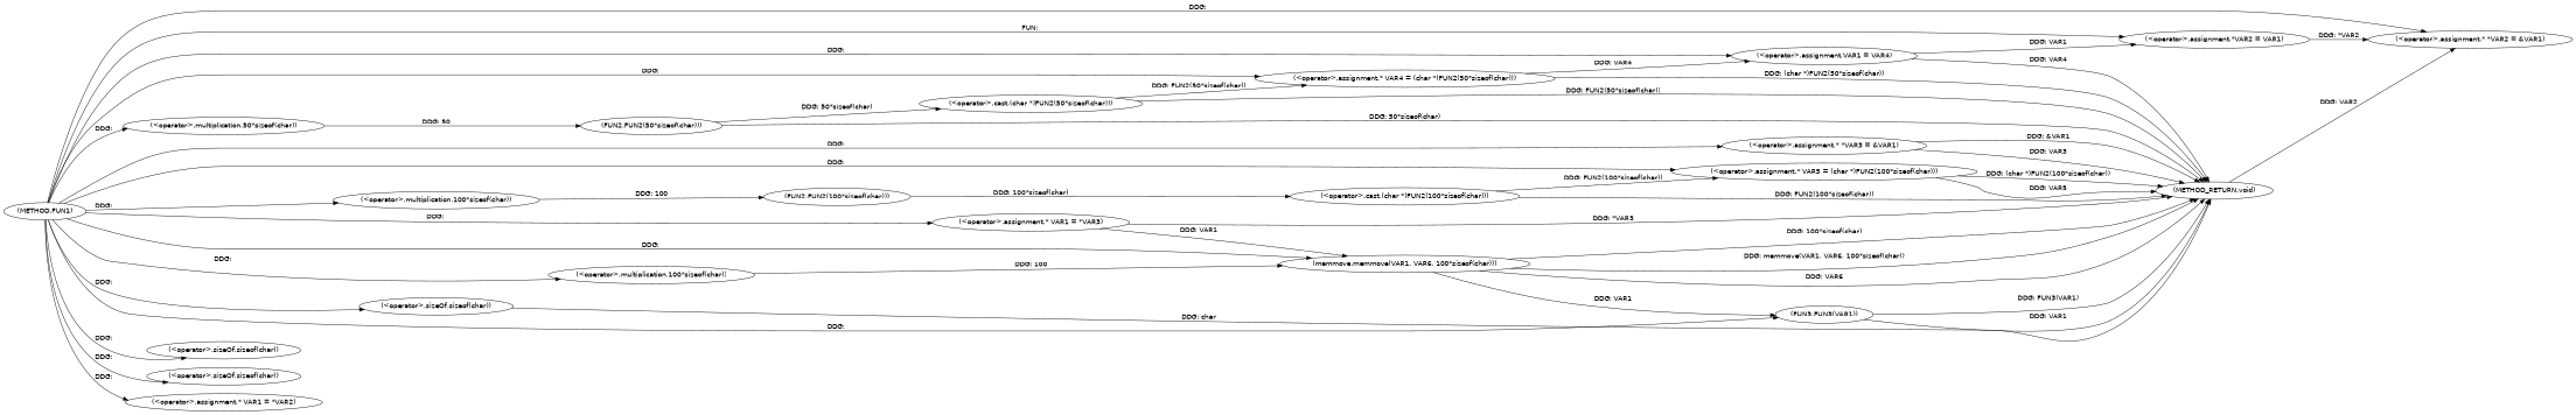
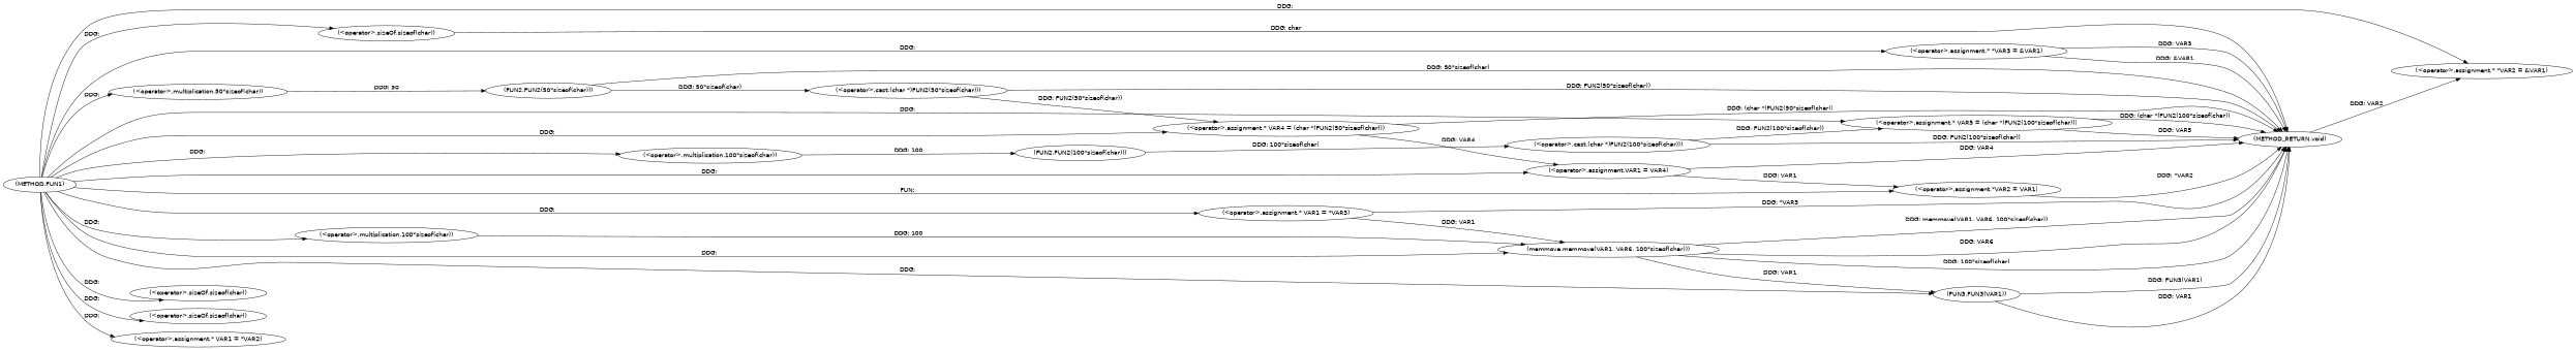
  digraph {
    fontname="DejaVu Sans"
    rankdir=LR
    node [fontname="DejaVu Sans"]
    edge [fontname="DejaVu Sans"]
    n1 [label="(METHOD,FUN1)"]
    n2 [label="(<operator>.assignment,* *VAR2 = &VAR1)"]
    n3 [label="(<operator>.assignment,* *VAR3 = &VAR1)"]
    n4 [label="(<operator>.assignment,* VAR4 = (char *)FUN2(50*sizeof(char)))"]
    n5 [label="(<operator>.multiplication,50*sizeof(char))"]
    n6 [label="(<operator>.sizeOf,sizeof(char))"]
    n7 [label="(<operator>.assignment,* VAR5 = (char *)FUN2(100*sizeof(char)))"]
    n8 [label="(<operator>.multiplication,100*sizeof(char))"]
    n9 [label="(<operator>.sizeOf,sizeof(char))"]
    n10 [label="(<operator>.assignment,* VAR1 = *VAR2)"]
    n11 [label="(<operator>.assignment,VAR1 = VAR4)"]
    n12 [label="(<operator>.assignment,*VAR2 = VAR1)"]
    n13 [label="(<operator>.assignment,* VAR1 = *VAR3)"]
    n14 [label="(memmove,memmove(VAR1, VAR6, 100*sizeof(char)))"]
    n15 [label="(<operator>.multiplication,100*sizeof(char))"]
    n16 [label="(<operator>.sizeOf,sizeof(char))"]
    n17 [label="(FUN3,FUN3(VAR1))"]
    n18 [label="(METHOD_RETURN,void)"]
    n19 [label="(FUN2,FUN2(50*sizeof(char)))"]
    n20 [label="(FUN2,FUN2(100*sizeof(char)))"]
    n21 [label="(<operator>.cast,(char *)FUN2(50*sizeof(char)))"]
    n22 [label="(<operator>.cast,(char *)FUN2(100*sizeof(char)))"]
    n1 -> n2 [label="DDG: "]
    n1 -> n3 [label="DDG: "]
    n1 -> n4 [label="DDG: "]
    n1 -> n5 [label="DDG: "]
    n1 -> n6 [label="DDG: "]
    n1 -> n7 [label="DDG: "]
    n1 -> n8 [label="DDG: "]
    n1 -> n9 [label="DDG: "]
    n1 -> n10 [label="DDG: "]
    n1 -> n11 [label="DDG: "]
    n1 -> n12 [label="FUN: "]
    n1 -> n13 [label="DDG: "]
    n1 -> n14 [label="DDG: "]
    n1 -> n15 [label="DDG: "]
    n1 -> n16 [label="DDG: "]
    n1 -> n17 [label="DDG: "]
    n3 -> n18 [label="DDG: VAR3"]
    n3 -> n18 [label="DDG: &VAR1"]
    n4 -> n11 [label="DDG: VAR4"]
    n4 -> n18 [label="DDG: (char *)FUN2(50*sizeof(char))"]
    n5 -> n19 [label="DDG: 50"]
    n7 -> n18 [label="DDG: (char *)FUN2(100*sizeof(char))"]
    n7 -> n18 [label="DDG: VAR5"]
    n8 -> n20 [label="DDG: 100"]
    n11 -> n12 [label="DDG: VAR1"]
    n11 -> n18 [label="DDG: VAR4"]
-   n12 -> n2 [label="DDG: *VAR2"]
+   n12 -> n18 [label="DDG: *VAR2"]
    n13 -> n14 [label="DDG: VAR1"]
    n13 -> n18 [label="DDG: *VAR3"]
    n14 -> n17 [label="DDG: VAR1"]
    n14 -> n18 [label="DDG: 100*sizeof(char)"]
    n14 -> n18 [label="DDG: memmove(VAR1, VAR6, 100*sizeof(char))"]
    n14 -> n18 [label="DDG: VAR6"]
    n15 -> n14 [label="DDG: 100"]
    n16 -> n18 [label="DDG: char"]
    n17 -> n18 [label="DDG: VAR1"]
    n17 -> n18 [label="DDG: FUN3(VAR1)"]
    n18 -> n2 [label="DDG: VAR2"]
    n19 -> n18 [label="DDG: 50*sizeof(char)"]
    n19 -> n21 [label="DDG: 50*sizeof(char)"]
    n20 -> n22 [label="DDG: 100*sizeof(char)"]
    n21 -> n4 [label="DDG: FUN2(50*sizeof(char))"]
    n21 -> n18 [label="DDG: FUN2(50*sizeof(char))"]
    n22 -> n7 [label="DDG: FUN2(100*sizeof(char))"]
    n22 -> n18 [label="DDG: FUN2(100*sizeof(char))"]
  }
